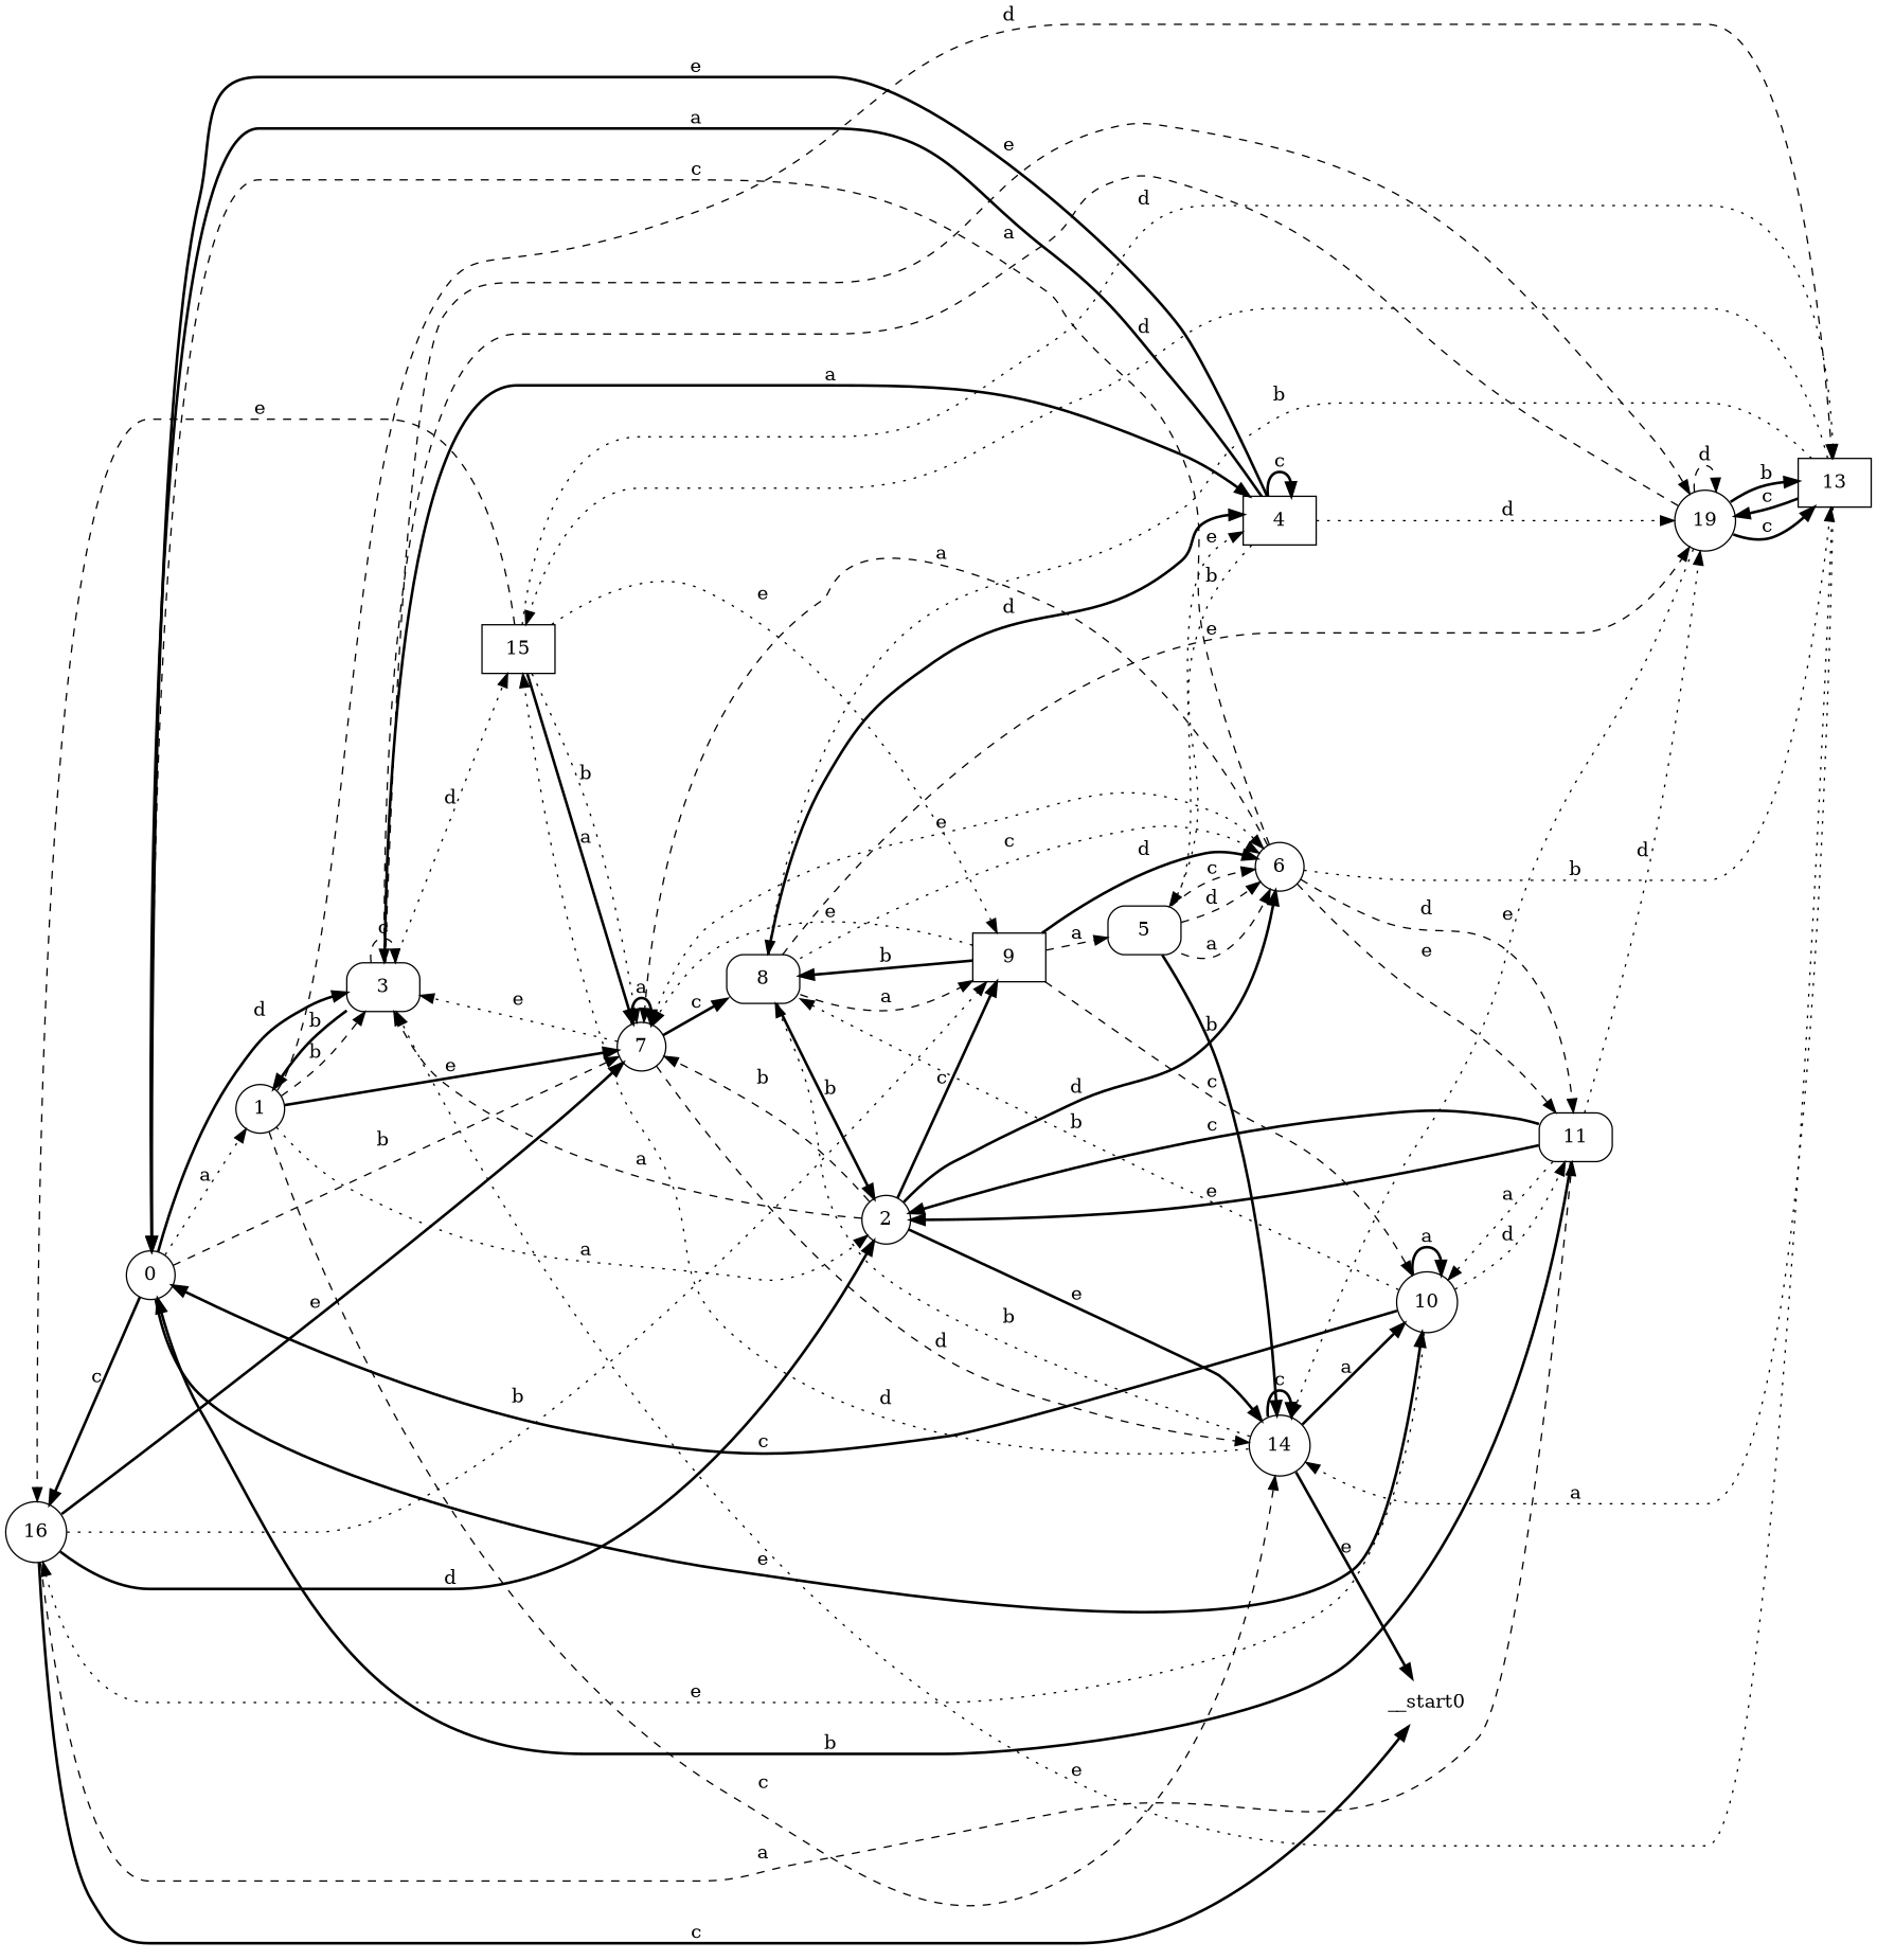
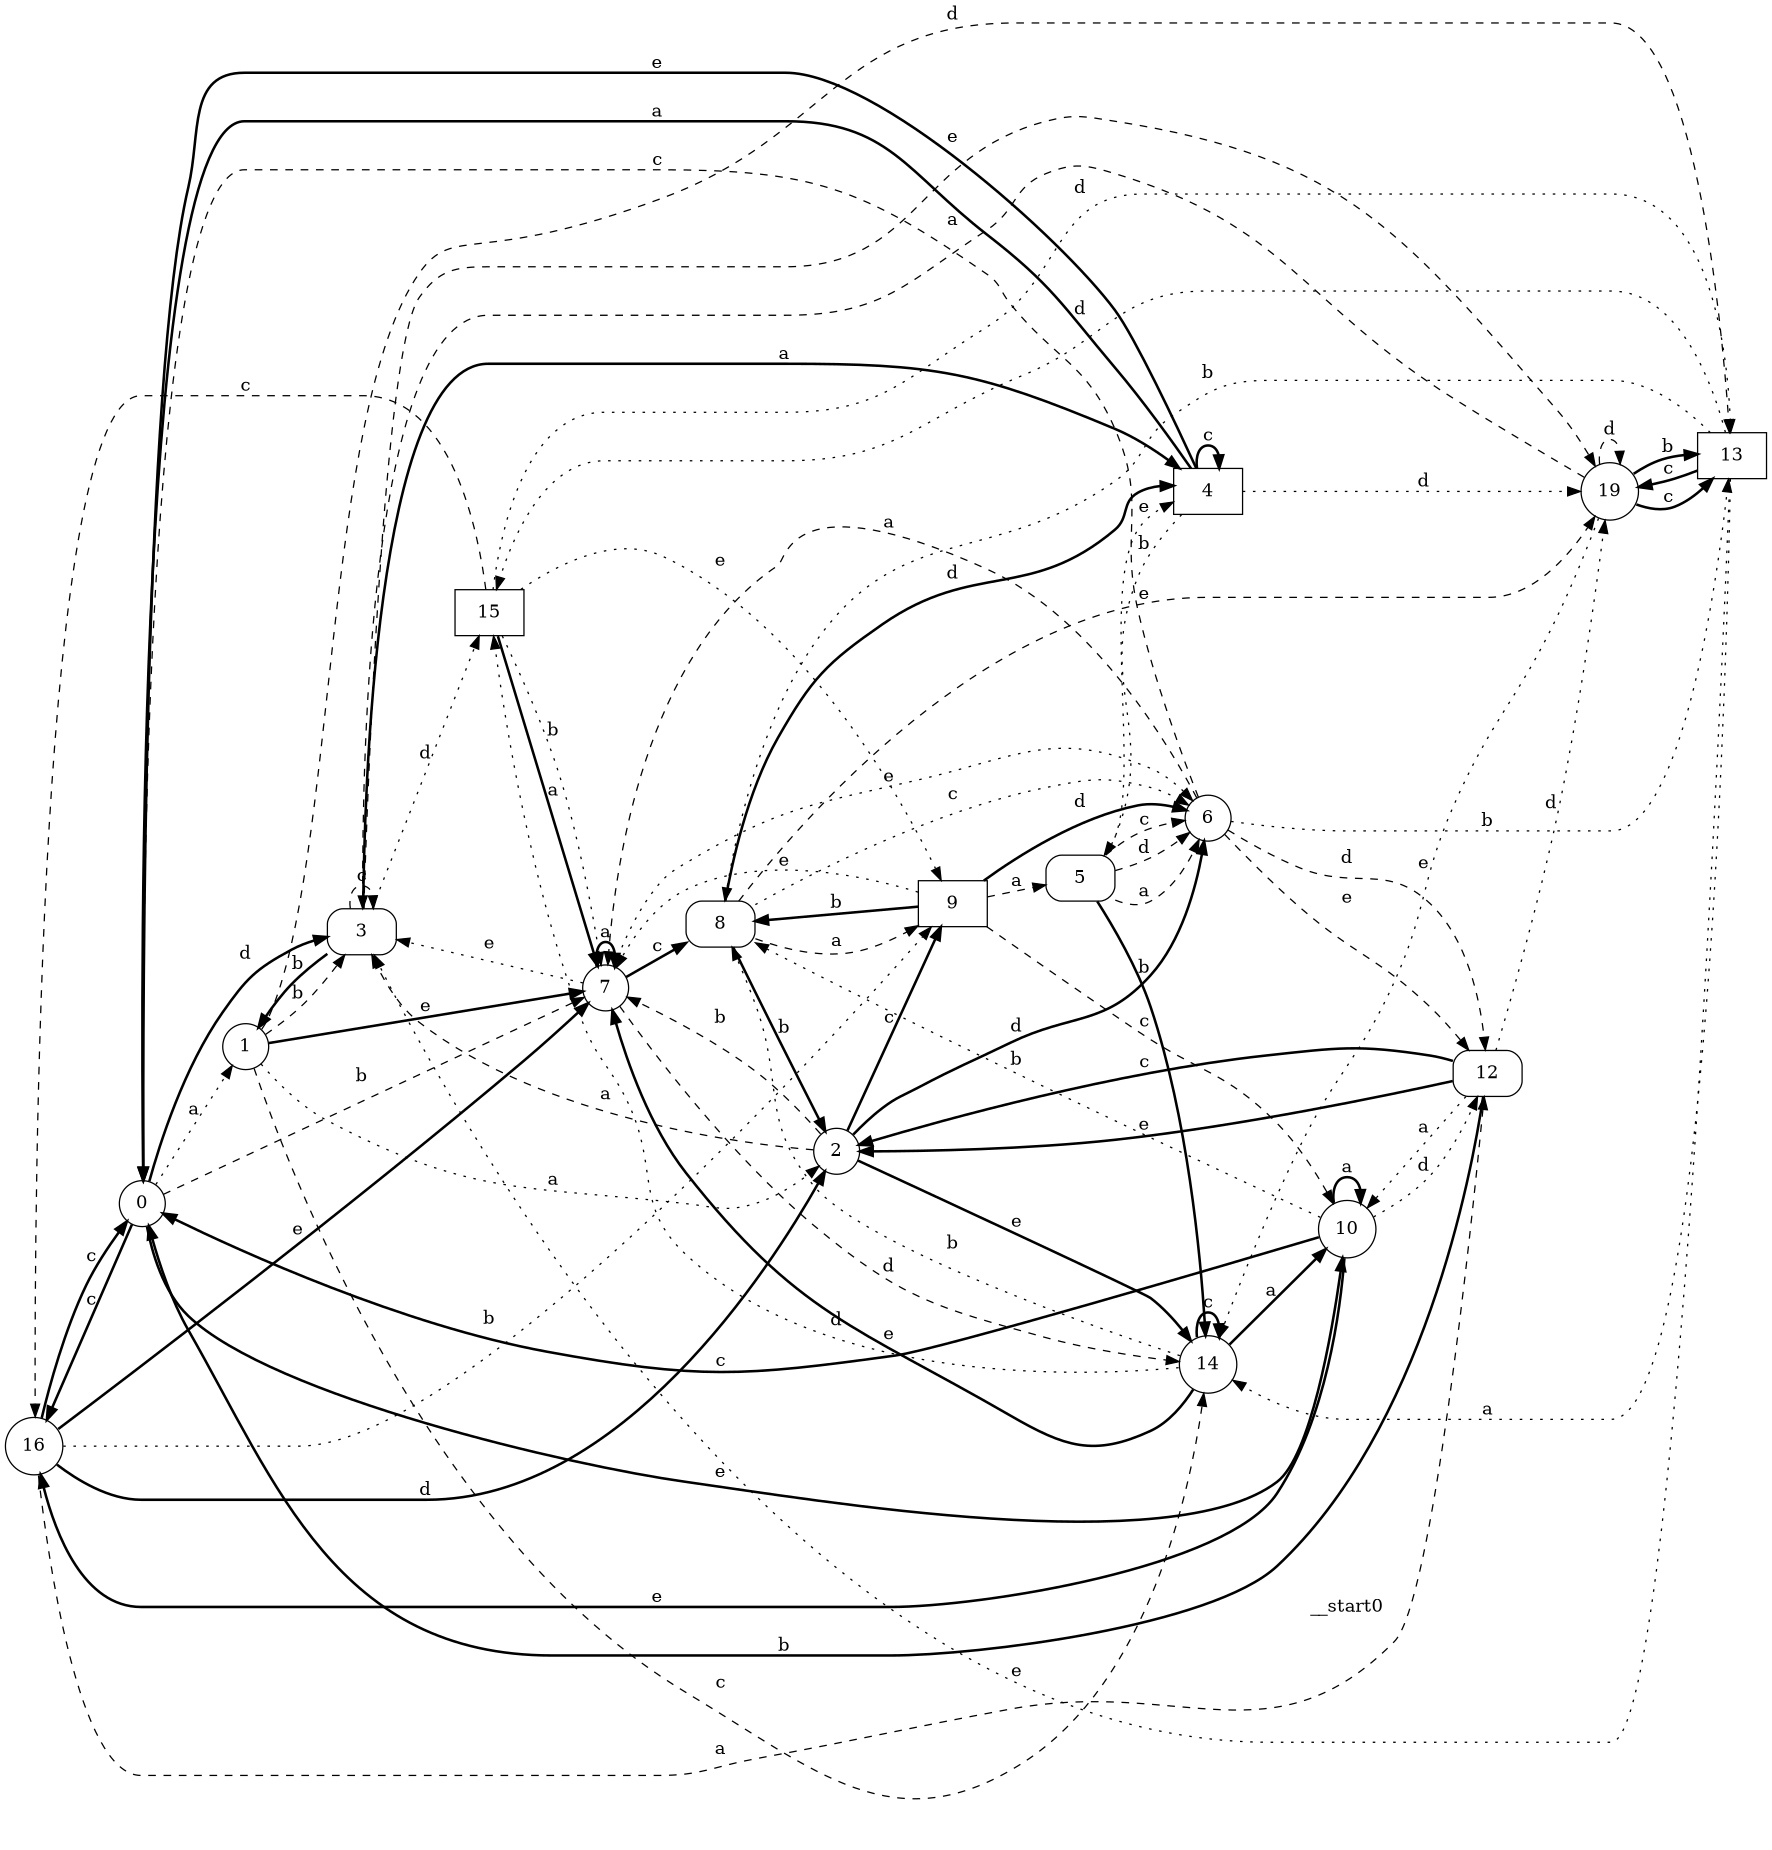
  digraph {
    rankdir=LR
    node [shape=circle color=black fillcolor=white style="rounded,filled"]
    edge [style=bold]
    __start0 [shape=none color="" fillcolor="" style=""]
    n2 [label=0]
    n3 [label=1 style=filled]
    n4 [label=3 shape=box]
    n5 [label=7]
    n6 [label=10 style=filled]
    n7 [label=16]
    n8 [label=2]
    n9 [label=13 shape=box style=filled]
    n10 [label=14]
    n11 [label=4 shape=box style=filled]
    n12 [label=19 style=filled]
    n13 [label=15 shape=box style=filled]
    n14 [label=6 style=filled]
    n15 [label=8 shape=box]
-   n16 [label=11 shape=box]
+   n16 [label=12 shape=box]
    n17 [label=9 shape=box style=filled]
    n18 [label=5 shape=box]
    n2 -> n3 [label=a style=dotted]
    n2 -> n4 [label=d]
    n2 -> n5 [label=b style=dashed]
    n2 -> n6 [label=e]
    n2 -> n7 [label=c]
    n3 -> n4 [label=b style=dashed]
    n3 -> n5 [label=e]
    n3 -> n8 [label=a style=dotted]
    n3 -> n9 [label=d style=dashed]
    n3 -> n10 [label=c style=dashed]
    n4 -> n3 [label=b]
    n4 -> n4 [label=c style=dashed]
    n4 -> n11 [label=a]
    n4 -> n12 [label=e style=dashed]
    n4 -> n13 [label=d style=dotted]
    n5 -> n4 [label=e style=dotted]
    n5 -> n5 [label=a]
    n5 -> n10 [label=d style=dashed]
    n5 -> n14 [label=e style=dotted]
    n5 -> n15 [label=c]
    n6 -> n2 [label=c]
    n6 -> n6 [label=a]
-   n6 -> n7 [label=e style=dotted]
+   n6 -> n7 [label=e]
    n6 -> n15 [label=b style=dotted]
    n6 -> n16 [label=d style=dotted]
-   n7 -> __start0 [label=c]
+   n7 -> n2 [label=c]
    n7 -> n5 [label=e]
    n7 -> n8 [label=d]
    n7 -> n16 [label=a style=dashed]
    n7 -> n17 [label=b style=dotted]
    n8 -> n4 [label=a style=dashed]
    n8 -> n5 [label=b style=dashed]
    n8 -> n10 [label=e]
    n8 -> n14 [label=d]
    n8 -> n17 [label=c]
    n9 -> n4 [label=e style=dotted]
    n9 -> n10 [label=a style=dotted]
    n9 -> n12 [label=c]
    n9 -> n13 [label=d style=dotted]
    n9 -> n15 [label=b style=dotted]
-   n10 -> __start0 [label=e]
+   n10 -> n5 [label=e]
    n10 -> n6 [label=a]
    n10 -> n10 [label=c]
    n10 -> n13 [label=d style=dotted]
    n10 -> n15 [label=b style=dotted]
    n11 -> n2 [label=a]
    n11 -> n2 [label=e]
    n11 -> n11 [label=c]
    n11 -> n12 [label=d style=dotted]
    n11 -> n18 [label=b style=dotted]
    n12 -> n4 [label=a style=dashed]
    n12 -> n9 [label=b]
    n12 -> n9 [label=c]
    n12 -> n10 [label=e style=dotted]
    n12 -> n12 [label=d style=dashed]
    n13 -> n5 [label=a]
    n13 -> n5 [label=b style=dotted]
-   n13 -> n7 [label=e style=dashed]
+   n13 -> n7 [label=c style=dashed]
    n13 -> n9 [label=d style=dotted]
    n13 -> n17 [label=e style=dotted]
    n14 -> n2 [label=c style=dashed]
    n14 -> n5 [label=a style=dashed]
    n14 -> n9 [label=b style=dotted]
    n14 -> n16 [label=d style=dashed]
    n14 -> n16 [label=e style=dashed]
    n15 -> n8 [label=b]
    n15 -> n11 [label=d]
    n15 -> n12 [label=e style=dashed]
    n15 -> n14 [label=c style=dotted]
    n15 -> n17 [label=a style=dashed]
    n16 -> n2 [label=b]
    n16 -> n6 [label=a style=dotted]
    n16 -> n8 [label=c]
    n16 -> n8 [label=e]
    n16 -> n12 [label=d style=dotted]
    n17 -> n5 [label=e style=dotted]
    n17 -> n6 [label=c style=dashed]
    n17 -> n14 [label=d]
    n17 -> n15 [label=b]
    n17 -> n18 [label=a style=dashed]
    n18 -> n10 [label=b]
    n18 -> n11 [label=e style=dotted]
    n18 -> n14 [label=a style=dashed]
    n18 -> n14 [label=c style=dashed]
    n18 -> n14 [label=d style=dashed]
  }
